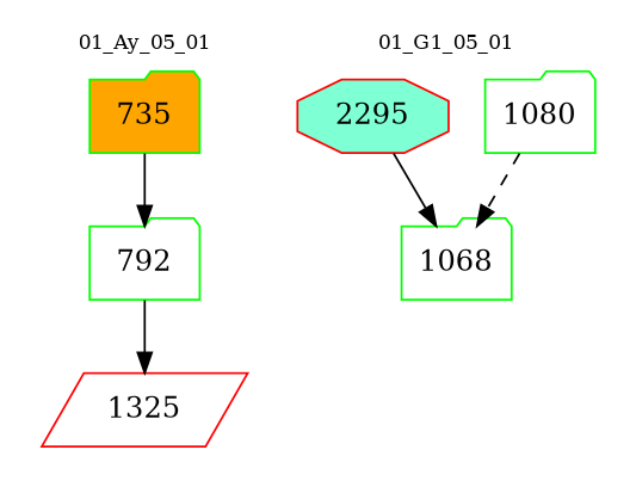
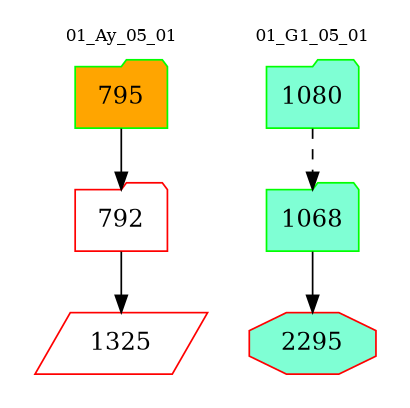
  digraph {
    node [color=green fillcolor=white shape=folder style=filled]
    edge [color=black style=solid]
-   n1 [fillcolor=orange label=735]
-   n2 [label=792]
+   n1 [fillcolor=orange label=795]
+   n2 [color=red label=792]
    n3 [color=red label=1325 shape=parallelogram]
-   n4 [label=1080]
-   n5 [label=1068]
+   n4 [fillcolor=aquamarine label=1080]
+   n5 [fillcolor=aquamarine label=1068]
    n6 [color=red fillcolor=aquamarine label=2295 shape=octagon]
    subgraph cluster_1 {
      color=white
      fontsize=10
      label="01_Ay_05_01"
      n1
      n2
      n3
    }
    subgraph cluster_2 {
      color=white
      fontsize=10
      label="01_G1_05_01"
      n4
      n5
      n6
    }
    n1 -> n2
    n2 -> n3
    n4 -> n5 [style=dashed]
-   n6 -> n5
+   n5 -> n6
  }
